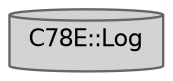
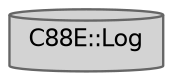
  digraph {
    rankdir=TB
-   n1 [color=grey40 fillcolor=lightgrey fontname=Helvetica fontsize=10 height=0.2 label="C78E::Log" shape=cylinder style=filled width=0.4]
+   n1 [color=grey40 fillcolor=lightgrey fontname=Helvetica fontsize=10 height=0.2 label="C88E::Log" shape=cylinder style=filled width=0.4]
  }
